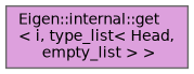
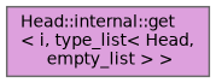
  digraph {
    rankdir=LR
-   n1 [color=grey40 fillcolor=plum fontname=Helvetica fontsize=10 height=0.2 label="Eigen::internal::get\l\< i, type_list\< Head,\l empty_list \> \>" shape=box style=filled width=0.4]
+   n1 [color=grey40 fillcolor=plum fontname=Helvetica fontsize=10 height=0.2 label="Head::internal::get\l\< i, type_list\< Head,\l empty_list \> \>" shape=box style=filled width=0.4]
  }
